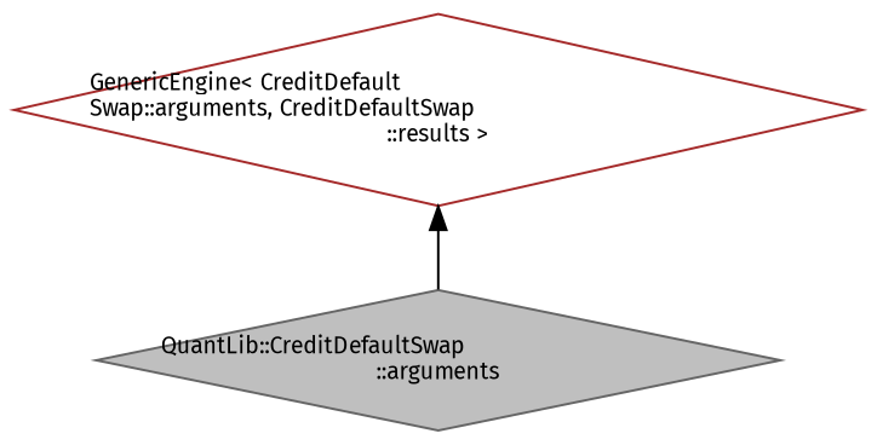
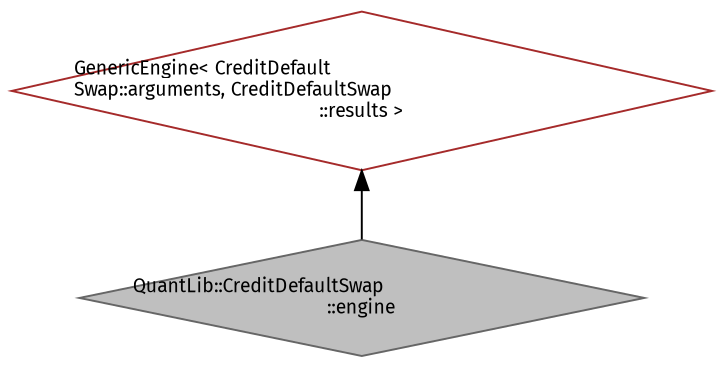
  digraph {
    fontname="Fira Sans"
    node [fontname="Fira Sans" fontsize=10 shape=diamond style=filled]
-   n1 [color=gray40 fillcolor=grey75 fontcolor=black height=0.2 label="QuantLib::CreditDefaultSwap\l::arguments" width=0.4]
+   n1 [color=gray40 fillcolor=grey75 fontcolor=black height=0.2 label="QuantLib::CreditDefaultSwap\l::engine" width=0.4]
    n2 [color=brown fillcolor=white height=0.2 label="GenericEngine\< CreditDefault\lSwap::arguments, CreditDefaultSwap\l::results \>" width=0.4]
    n2 -> n1 [color=black dir=back fontname="Fira Sans" fontsize=10 labelfontname=Helvetica labelfontsize=10 style=solid]
  }
